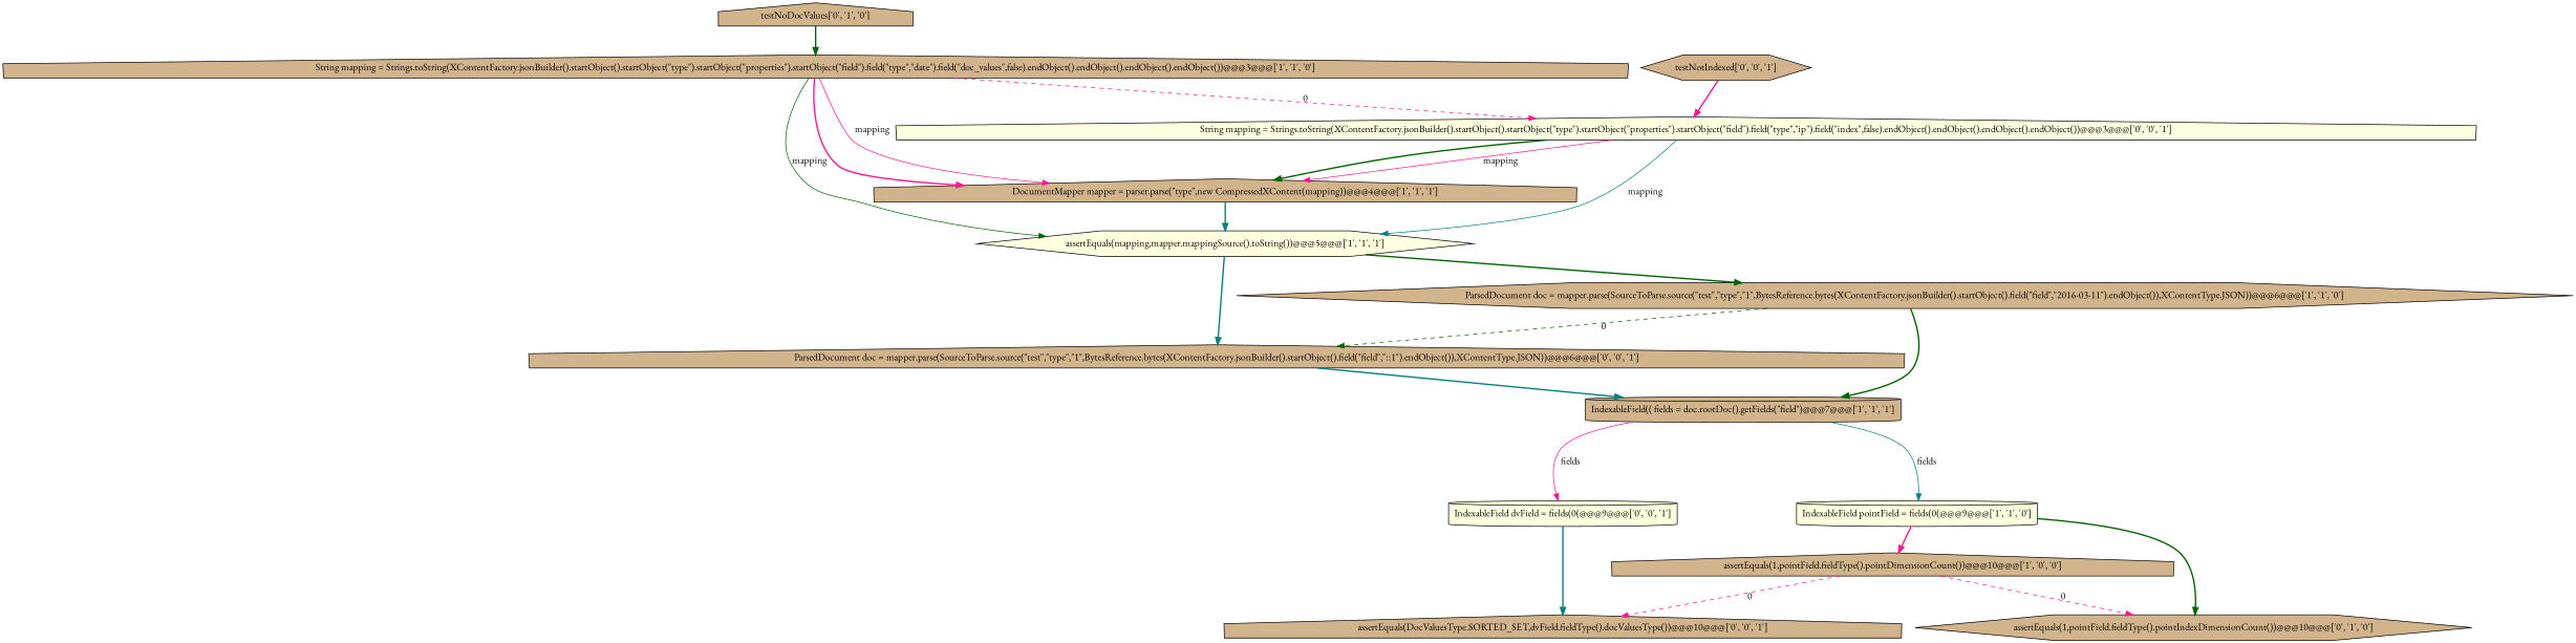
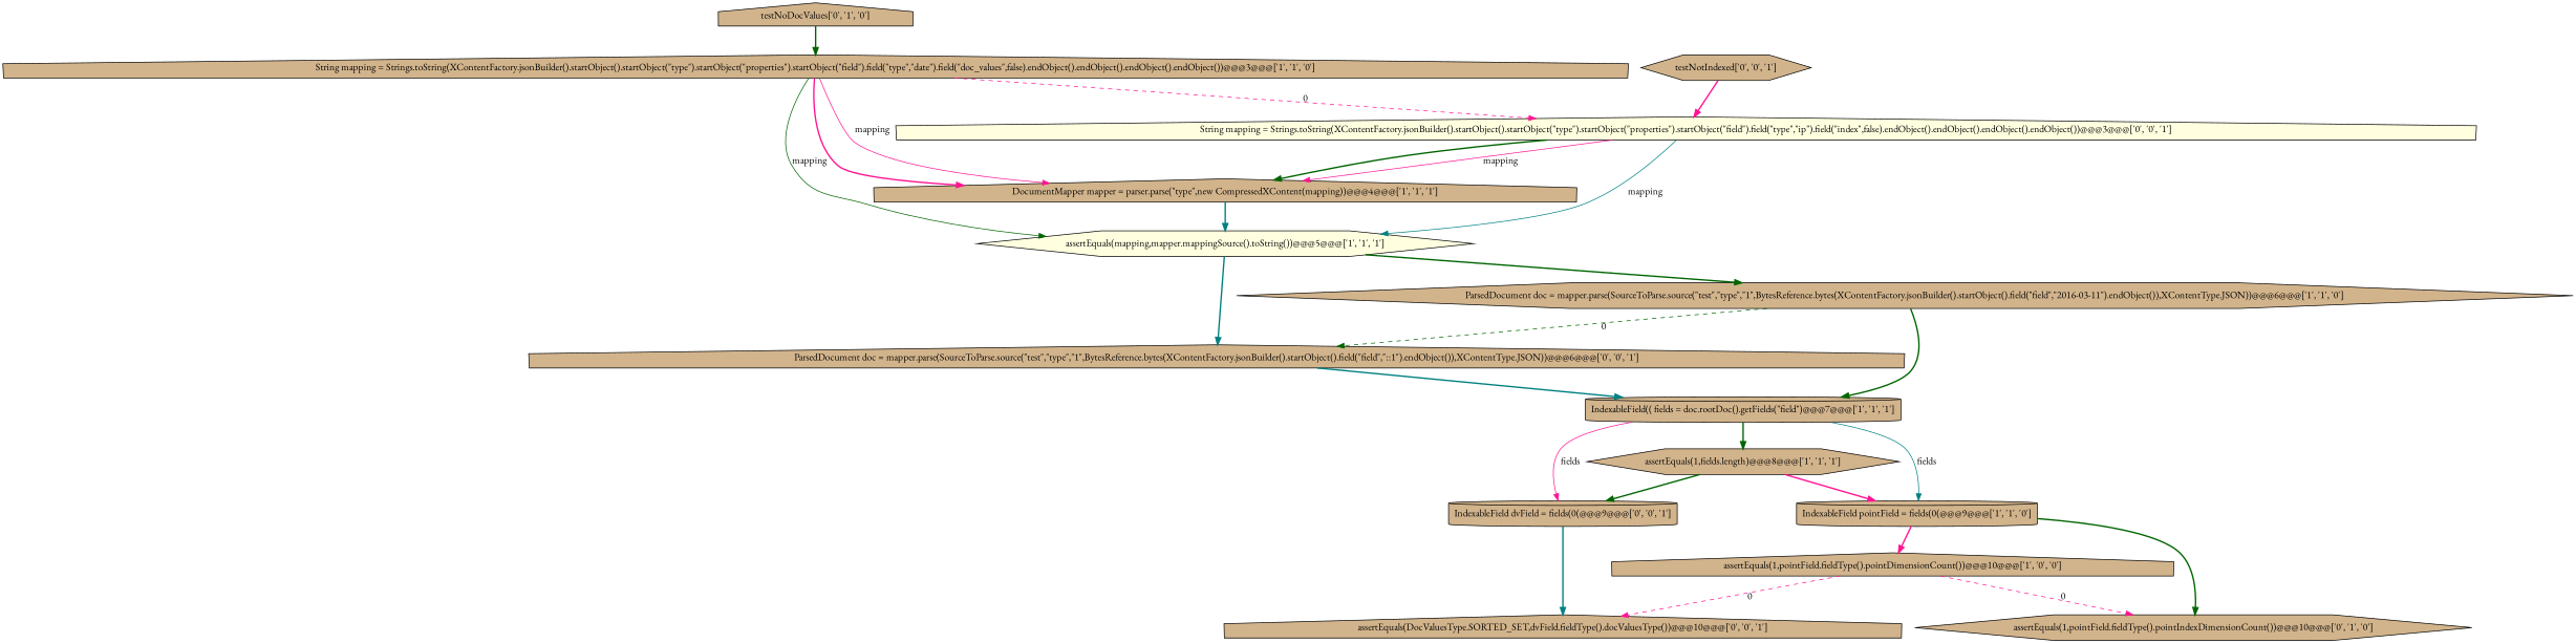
  digraph {
    fontname="EB Garamond"
    node [fillcolor=tan fontname="EB Garamond" shape=house style=filled]
    edge [color=deeppink fontname="EB Garamond" style=bold]
    n1 [label="IndexableField(( fields = doc.rootDoc().getFields(\"field\")@@@7@@@['1', '1', '1']" shape=cylinder]
-   n2 [fillcolor=lightyellow label="IndexableField dvField = fields(0(@@@9@@@['0', '0', '1']" shape=cylinder]
-   n3 [fillcolor=lightyellow label="IndexableField pointField = fields(0(@@@9@@@['1', '1', '0']" shape=cylinder]
+   n2 [label="IndexableField dvField = fields(0(@@@9@@@['0', '0', '1']" shape=cylinder]
+   n3 [label="IndexableField pointField = fields(0(@@@9@@@['1', '1', '0']" shape=cylinder]
+   n4 [label="assertEquals(1,fields.length)@@@8@@@['1', '1', '1']" shape=hexagon]
    n5 [label="assertEquals(DocValuesType.SORTED_SET,dvField.fieldType().docValuesType())@@@10@@@['0', '0', '1']"]
    n6 [label="assertEquals(1,pointField.fieldType().pointDimensionCount())@@@10@@@['1', '0', '0']"]
    n7 [label="assertEquals(1,pointField.fieldType().pointIndexDimensionCount())@@@10@@@['0', '1', '0']" shape=hexagon]
    n8 [label="String mapping = Strings.toString(XContentFactory.jsonBuilder().startObject().startObject(\"type\").startObject(\"properties\").startObject(\"field\").field(\"type\",\"date\").field(\"doc_values\",false).endObject().endObject().endObject().endObject())@@@3@@@['1', '1', '0']"]
    n9 [label="DocumentMapper mapper = parser.parse(\"type\",new CompressedXContent(mapping))@@@4@@@['1', '1', '1']"]
    n10 [fillcolor=lightyellow label="String mapping = Strings.toString(XContentFactory.jsonBuilder().startObject().startObject(\"type\").startObject(\"properties\").startObject(\"field\").field(\"type\",\"ip\").field(\"index\",false).endObject().endObject().endObject().endObject())@@@3@@@['0', '0', '1']"]
    n11 [fillcolor=lightyellow label="assertEquals(mapping,mapper.mappingSource().toString())@@@5@@@['1', '1', '1']" shape=hexagon]
    n12 [label="ParsedDocument doc = mapper.parse(SourceToParse.source(\"test\",\"type\",\"1\",BytesReference.bytes(XContentFactory.jsonBuilder().startObject().field(\"field\",\"::1\").endObject()),XContentType.JSON))@@@6@@@['0', '0', '1']"]
    n13 [label="ParsedDocument doc = mapper.parse(SourceToParse.source(\"test\",\"type\",\"1\",BytesReference.bytes(XContentFactory.jsonBuilder().startObject().field(\"field\",\"2016-03-11\").endObject()),XContentType.JSON))@@@6@@@['1', '1', '0']" shape=hexagon]
    n14 [label="testNoDocValues['0', '1', '0']"]
    n15 [label="testNotIndexed['0', '0', '1']" shape=hexagon]
    n1 -> n2 [label=fields style=solid]
    n1 -> n3 [color=teal label=fields style=solid]
+   n1 -> n4 [color=darkgreen]
    n2 -> n5 [color=teal]
    n3 -> n6
    n3 -> n7 [color=darkgreen]
+   n4 -> n2 [color=darkgreen]
+   n4 -> n3
    n6 -> n5 [label=0 style=dashed]
    n6 -> n7 [label=0 style=dashed]
    n8 -> n9
    n8 -> n9 [label=mapping style=solid]
    n8 -> n10 [label=0 style=dashed]
    n8 -> n11 [color=darkgreen label=mapping style=solid]
    n9 -> n11 [color=teal]
    n10 -> n9 [color=darkgreen]
    n10 -> n9 [label=mapping style=solid]
    n10 -> n11 [color=teal label=mapping style=solid]
    n11 -> n12 [color=teal]
    n11 -> n13 [color=darkgreen]
    n12 -> n1 [color=teal]
    n13 -> n1 [color=darkgreen]
    n13 -> n12 [color=darkgreen label=0 style=dashed]
    n14 -> n8 [color=darkgreen]
    n15 -> n10
  }
